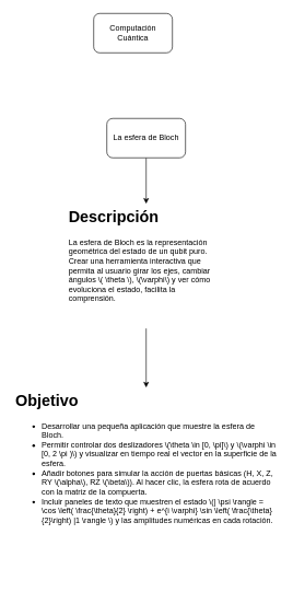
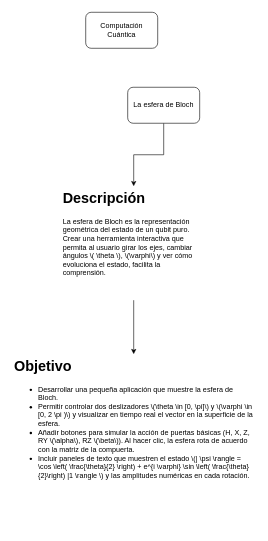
  <mxCell id="0" />
  <mxCell id="1" parent="0" />
  <mxCell id="2" value="Computación Cuántica" style="rounded=1;whiteSpace=wrap;html=1;" vertex="1" parent="1"><mxGeometry x="142" y="20" width="120" height="60" as="geometry" /></mxCell>
  <mxCell id="3" style="edgeStyle=orthogonalEdgeStyle;rounded=0;orthogonalLoop=1;jettySize=auto;html=1;exitX=0.5;exitY=1;exitDx=0;exitDy=0;" edge="1" parent="1" source="4" target="6"><mxGeometry relative="1" as="geometry" /></mxCell>
- <mxCell id="4" value="La esfera de Bloch" style="rounded=1;whiteSpace=wrap;html=1;" vertex="1" parent="1"><mxGeometry x="162" y="180" width="120" height="60" as="geometry" /></mxCell>
+ <mxCell id="4" value="La esfera de Bloch" style="rounded=1;whiteSpace=wrap;html=1;" vertex="1" parent="1"><mxGeometry x="212" y="145" width="120" height="60" as="geometry" /></mxCell>
  <mxCell id="5" style="edgeStyle=orthogonalEdgeStyle;rounded=0;orthogonalLoop=1;jettySize=auto;html=1;exitX=0.5;exitY=1;exitDx=0;exitDy=0;entryX=0.5;entryY=0;entryDx=0;entryDy=0;" edge="1" parent="1" source="6" target="7"><mxGeometry relative="1" as="geometry" /></mxCell>
  <mxCell id="6" value="&lt;h1 style=&quot;margin-top: 0px;&quot;&gt;Descripción&lt;/h1&gt;&lt;p&gt;La esfera de Bloch es la representación geométrica del estado de un qubit puro. Crear una herramienta interactiva que permita al usuario girar los ejes, cambiar ángulos \( \theta \), \(\varphi\) y ver cómo evoluciona el estado, facilita la comprensión.&lt;/p&gt;" style="text;html=1;whiteSpace=wrap;overflow=hidden;rounded=0;" vertex="1" parent="1"><mxGeometry x="102" y="310" width="240" height="190" as="geometry" /></mxCell>
  <mxCell id="7" value="&lt;h1 style=&quot;margin-top: 0px;&quot;&gt;Objetivo&lt;/h1&gt;&lt;p&gt;&lt;/p&gt;&lt;ul&gt;&lt;li&gt;Desarrollar una pequeña aplicación que muestre la esfera de Bloch.&lt;/li&gt;&lt;li&gt;Permitir controlar dos deslizadores \(\theta \in [0, \pi]\) y \(\varphi \in [0, 2 \pi )\) y visualizar en tiempo real el vector en la superficie de la esfera.&lt;/li&gt;&lt;li&gt;Añadir botones para simular la acción de puertas básicas (H, X, Z, RY \(\alpha\), RZ \(\beta\)). Al hacer clic, la esfera rota de acuerdo con la matriz de la compuerta.&lt;/li&gt;&lt;li&gt;Incluir paneles de texto que muestren el estado \(| \psi \rangle = \cos \left( \frac{\theta}{2} \right) + e^{i \varphi} \sin \left( \frac{\theta}{2}\right) |1 \rangle \) y las amplitudes numéricas en cada rotación.&lt;/li&gt;&lt;/ul&gt;&lt;p&gt;&lt;/p&gt;" style="text;html=1;whiteSpace=wrap;overflow=hidden;rounded=0;" vertex="1" parent="1"><mxGeometry x="20.75" y="590" width="402.5" height="290" as="geometry" /></mxCell>
